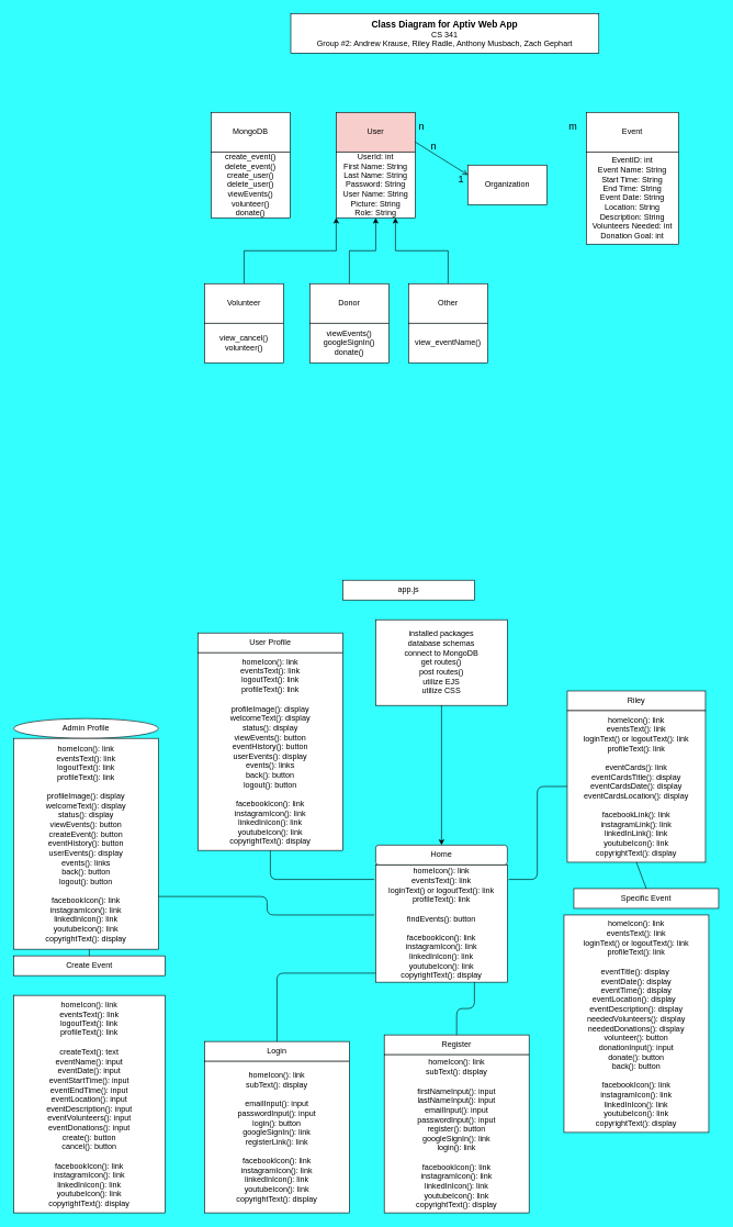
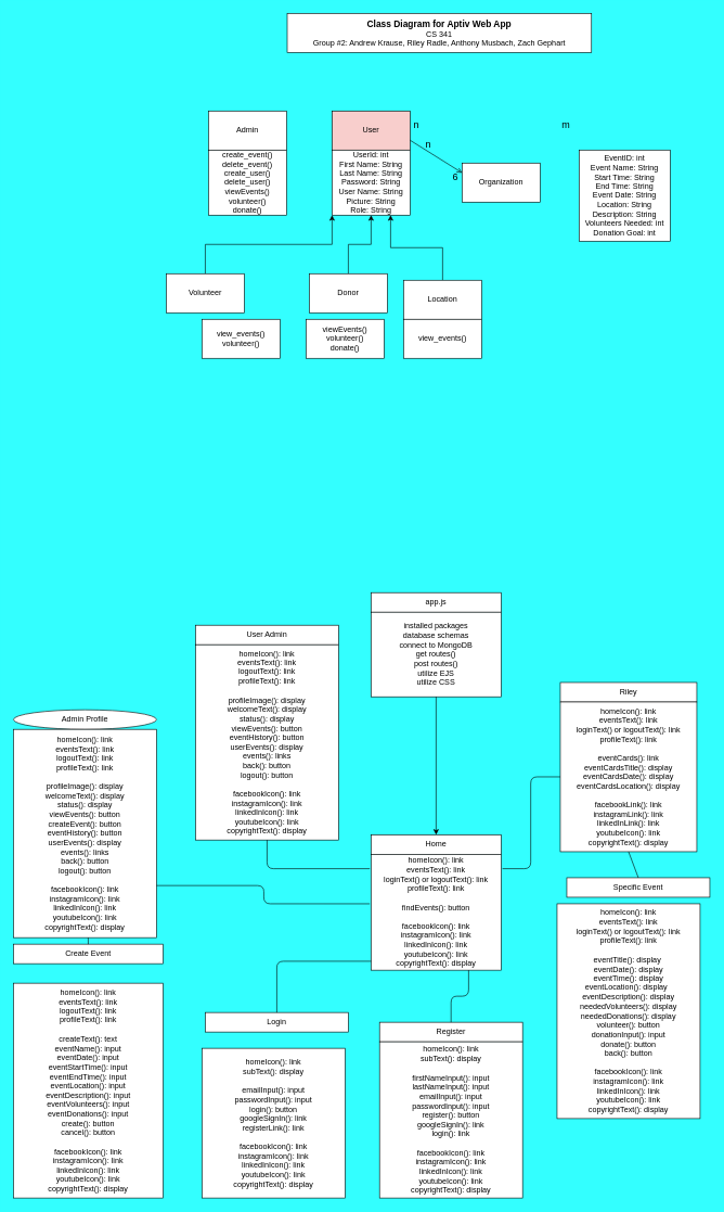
  <mxCell id="0" />
  <mxCell id="1" parent="0" />
  <mxCell id="2" value="User" style="rounded=0;whiteSpace=wrap;html=1;fillColor=#f8cecc;" parent="1" vertex="1"><mxGeometry x="510" y="170" width="120" height="60" as="geometry" /></mxCell>
  <mxCell id="3" value="UserId: int&lt;br&gt;First Name: String&lt;br&gt;Last Name: String&lt;br&gt;Password: String&lt;br&gt;User Name: String&lt;br&gt;Picture: String&lt;br&gt;Role: String" style="rounded=0;whiteSpace=wrap;html=1;" parent="1" vertex="1"><mxGeometry x="510" y="230" width="120" height="100" as="geometry" /></mxCell>
  <mxCell id="4" style="edgeStyle=orthogonalEdgeStyle;rounded=0;orthogonalLoop=1;jettySize=auto;html=1;exitX=0.5;exitY=0;exitDx=0;exitDy=0;entryX=0;entryY=1;entryDx=0;entryDy=0;" parent="1" source="5" target="3" edge="1"><mxGeometry relative="1" as="geometry" /></mxCell>
- <mxCell id="5" value="Volunteer" style="rounded=0;whiteSpace=wrap;html=1;" parent="1" vertex="1"><mxGeometry x="310" y="430" width="120" height="60" as="geometry" /></mxCell>
+ <mxCell id="5" value="Volunteer" style="rounded=0;whiteSpace=wrap;html=1;" parent="1" vertex="1"><mxGeometry x="255" y="420" width="120" height="60" as="geometry" /></mxCell>
  <mxCell id="6" style="edgeStyle=orthogonalEdgeStyle;rounded=0;orthogonalLoop=1;jettySize=auto;html=1;exitX=0.5;exitY=0;exitDx=0;exitDy=0;entryX=0.5;entryY=1;entryDx=0;entryDy=0;" parent="1" source="7" target="3" edge="1"><mxGeometry relative="1" as="geometry"><mxPoint x="440" y="350" as="targetPoint" /></mxGeometry></mxCell>
- <mxCell id="7" value="Donor" style="rounded=0;whiteSpace=wrap;html=1;" parent="1" vertex="1"><mxGeometry x="470" y="430" width="120" height="60" as="geometry" /></mxCell>
+ <mxCell id="7" value="Donor" style="rounded=0;whiteSpace=wrap;html=1;" parent="1" vertex="1"><mxGeometry x="475" y="420" width="120" height="60" as="geometry" /></mxCell>
  <mxCell id="8" style="edgeStyle=orthogonalEdgeStyle;rounded=0;orthogonalLoop=1;jettySize=auto;html=1;exitX=0.5;exitY=0;exitDx=0;exitDy=0;entryX=0.75;entryY=1;entryDx=0;entryDy=0;" parent="1" source="9" target="3" edge="1"><mxGeometry relative="1" as="geometry" /></mxCell>
- <mxCell id="9" value="Other" style="rounded=0;whiteSpace=wrap;html=1;" parent="1" vertex="1"><mxGeometry x="620" y="430" width="120" height="60" as="geometry" /></mxCell>
- <mxCell id="10" value="view_eventName()" style="rounded=0;whiteSpace=wrap;html=1;" parent="1" vertex="1"><mxGeometry x="620" y="490" width="120" height="60" as="geometry" /></mxCell>
- <mxCell id="11" value="viewEvents()&lt;br&gt;googleSignIn()&lt;br&gt;donate()" style="rounded=0;whiteSpace=wrap;html=1;" parent="1" vertex="1"><mxGeometry x="470" y="490" width="120" height="60" as="geometry" /></mxCell>
- <mxCell id="12" value="view_cancel()&lt;br&gt;volunteer()" style="rounded=0;whiteSpace=wrap;html=1;" parent="1" vertex="1"><mxGeometry x="310" y="490" width="120" height="60" as="geometry" /></mxCell>
- <mxCell id="13" value="MongoDB" style="rounded=0;whiteSpace=wrap;html=1;" parent="1" vertex="1"><mxGeometry x="320" y="170" width="120" height="60" as="geometry" /></mxCell>
+ <mxCell id="9" value="Location" style="rounded=0;whiteSpace=wrap;html=1;" parent="1" vertex="1"><mxGeometry x="620" y="430" width="120" height="60" as="geometry" /></mxCell>
+ <mxCell id="10" value="view_events()" style="rounded=0;whiteSpace=wrap;html=1;" parent="1" vertex="1"><mxGeometry x="620" y="490" width="120" height="60" as="geometry" /></mxCell>
+ <mxCell id="11" value="viewEvents()&lt;br&gt;volunteer()&lt;br&gt;donate()" style="rounded=0;whiteSpace=wrap;html=1;" parent="1" vertex="1"><mxGeometry x="470" y="490" width="120" height="60" as="geometry" /></mxCell>
+ <mxCell id="12" value="view_events()&lt;br&gt;volunteer()" style="rounded=0;whiteSpace=wrap;html=1;" parent="1" vertex="1"><mxGeometry x="310" y="490" width="120" height="60" as="geometry" /></mxCell>
+ <mxCell id="13" value="Admin" style="rounded=0;whiteSpace=wrap;html=1;" parent="1" vertex="1"><mxGeometry x="320" y="170" width="120" height="60" as="geometry" /></mxCell>
  <mxCell id="14" value="create_event()&lt;br&gt;delete_event()&lt;br&gt;create_user()&lt;br&gt;delete_user()&lt;br&gt;viewEvents()&lt;br&gt;volunteer()&lt;br&gt;donate()" style="rounded=0;whiteSpace=wrap;html=1;" parent="1" vertex="1"><mxGeometry x="320" y="230" width="120" height="100" as="geometry" /></mxCell>
- <mxCell id="15" value="Event" style="rounded=0;whiteSpace=wrap;html=1;" parent="1" vertex="1"><mxGeometry x="890" y="170" width="140" height="60" as="geometry" /></mxCell>
  <mxCell id="16" value="Organization" style="rounded=0;whiteSpace=wrap;html=1;" parent="1" vertex="1"><mxGeometry x="710" y="250" width="120" height="60" as="geometry" /></mxCell>
  <mxCell id="17" value="EventID: int&lt;br&gt;Event Name: String&lt;br&gt;Start Time: String&lt;br&gt;End Time: String&lt;br&gt;Event Date: String&lt;br&gt;Location: String&lt;br&gt;Description: String&lt;br&gt;Volunteers Needed: int&lt;br&gt;Donation Goal: int" style="rounded=0;whiteSpace=wrap;html=1;" parent="1" vertex="1"><mxGeometry x="890" y="230" width="140" height="140" as="geometry" /></mxCell>
  <mxCell id="18" value="&lt;font style=&quot;font-size: 15px&quot;&gt;m&lt;/font&gt;" style="text;html=1;strokeColor=none;fillColor=none;align=center;verticalAlign=middle;whiteSpace=wrap;rounded=0;" parent="1" vertex="1"><mxGeometry x="850" y="180" width="40" height="20" as="geometry" /></mxCell>
  <mxCell id="19" value="&lt;font style=&quot;font-size: 15px&quot;&gt;n&lt;/font&gt;" style="text;html=1;strokeColor=none;fillColor=none;align=center;verticalAlign=middle;whiteSpace=wrap;rounded=0;" parent="1" vertex="1"><mxGeometry x="620" y="180" width="40" height="20" as="geometry" /></mxCell>
  <mxCell id="20" value="" style="endArrow=open;html=1;exitX=1;exitY=0.75;exitDx=0;exitDy=0;entryX=0;entryY=0.25;entryDx=0;entryDy=0;" parent="1" source="2" target="16" edge="1"><mxGeometry width="50" height="50" relative="1" as="geometry"><mxPoint x="640" y="250" as="sourcePoint" /><mxPoint x="690" y="200" as="targetPoint" /></mxGeometry></mxCell>
  <mxCell id="21" value="&lt;font style=&quot;font-size: 15px&quot;&gt;n&lt;/font&gt;" style="text;html=1;strokeColor=none;fillColor=none;align=center;verticalAlign=middle;whiteSpace=wrap;rounded=0;" parent="1" vertex="1"><mxGeometry x="638" y="210" width="40" height="20" as="geometry" /></mxCell>
- <mxCell id="22" value="&lt;span style=&quot;font-size: 15px&quot;&gt;1&lt;/span&gt;" style="text;html=1;strokeColor=none;fillColor=none;align=center;verticalAlign=middle;whiteSpace=wrap;rounded=0;" parent="1" vertex="1"><mxGeometry x="680" y="260" width="40" height="20" as="geometry" /></mxCell>
+ <mxCell id="22" value="&lt;span style=&quot;font-size: 15px&quot;&gt;6&lt;/span&gt;" style="text;html=1;strokeColor=none;fillColor=none;align=center;verticalAlign=middle;whiteSpace=wrap;rounded=0;" parent="1" vertex="1"><mxGeometry x="680" y="260" width="40" height="20" as="geometry" /></mxCell>
  <mxCell id="23" style="edgeStyle=orthogonalEdgeStyle;rounded=0;orthogonalLoop=1;jettySize=auto;html=1;" parent="1" source="24" target="25" edge="1"><mxGeometry relative="1" as="geometry" /></mxCell>
- <mxCell id="24" value="Home" style="whiteSpace=wrap;html=1;rounded=1;" parent="1" vertex="1"><mxGeometry x="570" y="1282" width="200" height="30" as="geometry" /></mxCell>
+ <mxCell id="24" value="Home" style="rounded=0;whiteSpace=wrap;html=1;" parent="1" vertex="1"><mxGeometry x="570" y="1282" width="200" height="30" as="geometry" /></mxCell>
  <mxCell id="25" value="homeIcon(): link&lt;br&gt;eventsText(): link&lt;br&gt;loginText() or logoutText(): link&lt;br&gt;profileText(): link&lt;br&gt;&lt;br&gt;findEvents(): button&lt;br&gt;&lt;br&gt;facebookIcon(): link&lt;br&gt;instagramIcon(): link&lt;br&gt;linkedInIcon(): link&lt;br&gt;youtubeIcon(): link&lt;br&gt;copyrightText(): display" style="rounded=0;whiteSpace=wrap;html=1;" parent="1" vertex="1"><mxGeometry x="570" y="1312" width="200" height="178" as="geometry" /></mxCell>
  <mxCell id="26" value="Riley" style="rounded=0;whiteSpace=wrap;html=1;" parent="1" vertex="1"><mxGeometry x="861" y="1048" width="210" height="30" as="geometry" /></mxCell>
  <mxCell id="27" value="homeIcon(): link&lt;br&gt;eventsText(): link&lt;br&gt;loginText() or logoutText(): link&lt;br&gt;profileText(): link&lt;br&gt;&lt;br&gt;eventCards(): link&lt;br&gt;eventCardsTitle(): display&lt;br&gt;eventCardsDate(): display&lt;br&gt;eventCardsLocation(): display&lt;br&gt;&lt;br&gt;facebookLink(): link&lt;br&gt;instagramLink(): link&lt;br&gt;linkedInLink(): link&lt;br&gt;youtubeIcon(): link&lt;br&gt;copyrightText(): display" style="rounded=0;whiteSpace=wrap;html=1;" parent="1" vertex="1"><mxGeometry x="861" y="1078" width="210" height="230" as="geometry" /></mxCell>
  <mxCell id="28" value="&lt;font style=&quot;font-size: 14px&quot;&gt;&lt;b&gt;Class Diagram for Aptiv Web App&lt;/b&gt;&lt;/font&gt;&lt;br&gt;CS 341&lt;br&gt;Group #2: Andrew Krause, Riley Radle, Anthony Musbach, Zach Gephart" style="rounded=0;whiteSpace=wrap;html=1;" parent="1" vertex="1"><mxGeometry x="441" y="20" width="468" height="60" as="geometry" /></mxCell>
  <mxCell id="29" value="Specific Event" style="rounded=0;whiteSpace=wrap;html=1;fontStyle=0" parent="1" vertex="1"><mxGeometry x="871" y="1348" width="220" height="30" as="geometry" /></mxCell>
  <mxCell id="30" value="homeIcon(): link&lt;br&gt;eventsText(): link&lt;br&gt;loginText() or logoutText(): link&lt;br&gt;profileText(): link&lt;br&gt;&lt;br&gt;eventTitle(): display&amp;nbsp;&lt;br&gt;eventDate(): display&lt;br&gt;eventTime(): display&lt;br&gt;eventLocation(): display&amp;nbsp;&amp;nbsp;&lt;br&gt;eventDescription(): display&lt;br&gt;neededVolunteers(): display&lt;br&gt;neededDonations(): display&lt;br&gt;volunteer(): button&lt;br&gt;donationInput(): input&lt;br&gt;donate(): button&lt;br&gt;back(): button&lt;br&gt;&lt;br&gt;facebookIcon(): link&lt;br&gt;instagramIcon(): link&lt;br&gt;linkedInIcon(): link&lt;br&gt;youtubeIcon(): link&lt;br&gt;copyrightText(): display" style="rounded=0;whiteSpace=wrap;html=1;fontStyle=0" parent="1" vertex="1"><mxGeometry x="856" y="1388" width="220" height="330" as="geometry" /></mxCell>
  <mxCell id="31" value="Create Event" style="rounded=0;whiteSpace=wrap;html=1;" parent="1" vertex="1"><mxGeometry x="20" y="1450" width="230" height="30" as="geometry" /></mxCell>
  <mxCell id="32" value="homeIcon(): link&lt;br&gt;eventsText(): link&lt;br&gt;logoutText(): link&lt;br&gt;profileText(): link&lt;br&gt;&lt;br&gt;createText(): text&lt;br&gt;eventName(): input&lt;br&gt;eventDate(): input&lt;br&gt;eventStartTime(): input&lt;br&gt;eventEndTime(): input&lt;br&gt;eventLocation(): input&lt;br&gt;eventDescription(): input&lt;br&gt;eventVolunteers(): input&lt;br&gt;eventDonations(): input&lt;br&gt;create(): button&lt;br&gt;cancel(): button&lt;br&gt;&lt;br&gt;facebookIcon(): link&lt;br&gt;instagramIcon(): link&lt;br&gt;linkedInIcon(): link&lt;br&gt;youtubeIcon(): link&lt;br&gt;copyrightText(): display" style="rounded=0;whiteSpace=wrap;html=1;" parent="1" vertex="1"><mxGeometry x="20" y="1510" width="230" height="330" as="geometry" /></mxCell>
  <mxCell id="33" value="" style="endArrow=none;html=1;rounded=1;entryX=0.5;entryY=1;entryDx=0;entryDy=0;exitX=0.5;exitY=0;exitDx=0;exitDy=0;" parent="1" source="29" target="27" edge="1"><mxGeometry width="50" height="50" relative="1" as="geometry"><mxPoint x="966" y="1368" as="sourcePoint" /><mxPoint x="936" y="1338" as="targetPoint" /></mxGeometry></mxCell>
- <mxCell id="34" value="app.js" style="rounded=0;whiteSpace=wrap;html=1;" parent="1" vertex="1"><mxGeometry x="520" y="880" width="200" height="30" as="geometry" /></mxCell>
+ <mxCell id="34" value="app.js" style="rounded=0;whiteSpace=wrap;html=1;" parent="1" vertex="1"><mxGeometry x="570" y="910" width="200" height="30" as="geometry" /></mxCell>
  <mxCell id="35" value="installed packages&lt;br&gt;database schemas&lt;br&gt;connect to MongoDB&lt;br&gt;get routes()&lt;br&gt;post routes()&lt;br&gt;utilize EJS&lt;br&gt;utilize CSS" style="rounded=0;whiteSpace=wrap;html=1;" parent="1" vertex="1"><mxGeometry x="570" y="940" width="200" height="130" as="geometry" /></mxCell>
  <mxCell id="36" value="" style="endArrow=classic;html=1;rounded=1;exitX=0.5;exitY=1;exitDx=0;exitDy=0;" parent="1" source="35" target="24" edge="1"><mxGeometry width="50" height="50" relative="1" as="geometry"><mxPoint x="630" y="1100" as="sourcePoint" /><mxPoint x="669" y="1280" as="targetPoint" /></mxGeometry></mxCell>
- <mxCell id="37" value="Login" style="rounded=0;whiteSpace=wrap;html=1;" parent="1" vertex="1"><mxGeometry x="310" y="1580" width="220" height="30" as="geometry" /></mxCell>
+ <mxCell id="37" value="Login" style="rounded=0;whiteSpace=wrap;html=1;" parent="1" vertex="1"><mxGeometry x="315" y="1555" width="220" height="30" as="geometry" /></mxCell>
  <mxCell id="38" value="homeIcon(): link&lt;br&gt;subText(): display&lt;br&gt;&lt;br&gt;emailInput(): input&lt;br&gt;passwordInput(): input&lt;br&gt;login(): button&lt;br&gt;googleSignIn(): link&lt;br&gt;registerLink(): link&lt;br&gt;&lt;br&gt;facebookIcon(): link&lt;br&gt;instagramIcon(): link&lt;br&gt;linkedInIcon(): link&lt;br&gt;youtubeIcon(): link&lt;br&gt;copyrightText(): display" style="rounded=0;whiteSpace=wrap;html=1;" parent="1" vertex="1"><mxGeometry x="310" y="1610" width="220" height="230" as="geometry" /></mxCell>
  <mxCell id="39" value="Register" style="rounded=0;whiteSpace=wrap;html=1;" parent="1" vertex="1"><mxGeometry x="583" y="1570" width="220" height="30" as="geometry" /></mxCell>
  <mxCell id="40" value="homeIcon(): link&lt;br&gt;subText(): display&lt;br&gt;&lt;br&gt;firstNameInput(): input&lt;br&gt;lastNameInput(): input&lt;br&gt;emailInput(): input&lt;br&gt;passwordInput(): input&lt;br&gt;register(): button&lt;br&gt;googleSignIn(): link&lt;br&gt;login(): link&lt;br&gt;&lt;br&gt;facebookIcon(): link&lt;br&gt;instagramIcon(): link&lt;br&gt;linkedInIcon(): link&lt;br&gt;youtubeIcon(): link&lt;br&gt;copyrightText(): display" style="rounded=0;whiteSpace=wrap;html=1;" parent="1" vertex="1"><mxGeometry x="583" y="1600" width="220" height="240" as="geometry" /></mxCell>
  <mxCell id="41" value="" style="endArrow=none;html=1;rounded=1;entryX=0;entryY=0.5;entryDx=0;entryDy=0;edgeStyle=orthogonalEdgeStyle;exitX=1.01;exitY=0.124;exitDx=0;exitDy=0;exitPerimeter=0;" parent="1" source="25" target="27" edge="1"><mxGeometry width="50" height="50" relative="1" as="geometry"><mxPoint x="780" y="1190" as="sourcePoint" /><mxPoint x="890" y="1160" as="targetPoint" /></mxGeometry></mxCell>
  <mxCell id="42" value="" style="endArrow=none;html=1;rounded=1;entryX=0.5;entryY=0;entryDx=0;entryDy=0;edgeStyle=orthogonalEdgeStyle;exitX=0.75;exitY=1;exitDx=0;exitDy=0;" parent="1" source="25" target="39" edge="1"><mxGeometry width="50" height="50" relative="1" as="geometry"><mxPoint x="410" y="1759.872" as="sourcePoint" /><mxPoint x="603" y="1605.8" as="targetPoint" /></mxGeometry></mxCell>
  <mxCell id="43" value="" style="endArrow=none;html=1;rounded=1;edgeStyle=orthogonalEdgeStyle;exitX=0;exitY=0.923;exitDx=0;exitDy=0;exitPerimeter=0;entryX=0.5;entryY=0;entryDx=0;entryDy=0;" parent="1" source="25" target="37" edge="1"><mxGeometry width="50" height="50" relative="1" as="geometry"><mxPoint x="430" y="1500" as="sourcePoint" /><mxPoint x="530" y="1780" as="targetPoint" /></mxGeometry></mxCell>
- <mxCell id="44" value="User Profile" style="rounded=0;whiteSpace=wrap;html=1;" parent="1" vertex="1"><mxGeometry x="300" y="960" width="220" height="30" as="geometry" /></mxCell>
+ <mxCell id="44" value="User Admin" style="rounded=0;whiteSpace=wrap;html=1;" parent="1" vertex="1"><mxGeometry x="300" y="960" width="220" height="30" as="geometry" /></mxCell>
  <mxCell id="45" value="homeIcon(): link&lt;br&gt;eventsText(): link&lt;br&gt;logoutText(): link&lt;br&gt;profileText(): link&lt;br&gt;&lt;br&gt;profileImage(): display&lt;br&gt;welcomeText(): display&lt;br&gt;status(): display&lt;br&gt;viewEvents(): button&lt;br&gt;eventHistory(): button&lt;br&gt;userEvents(): display&lt;br&gt;events(): links&lt;br&gt;back(): button&lt;br&gt;logout(): button&lt;br&gt;&lt;br&gt;facebookIcon(): link&lt;br&gt;instagramIcon(): link&lt;br&gt;linkedInIcon(): link&lt;br&gt;youtubeIcon(): link&lt;br&gt;copyrightText(): display" style="rounded=0;whiteSpace=wrap;html=1;" parent="1" vertex="1"><mxGeometry x="300" y="990" width="220" height="300" as="geometry" /></mxCell>
  <mxCell id="46" value="" style="endArrow=none;html=1;rounded=1;edgeStyle=orthogonalEdgeStyle;exitX=-0.01;exitY=0.124;exitDx=0;exitDy=0;exitPerimeter=0;entryX=0.5;entryY=1;entryDx=0;entryDy=0;" parent="1" source="25" target="45" edge="1"><mxGeometry width="50" height="50" relative="1" as="geometry"><mxPoint x="310" y="1360.004" as="sourcePoint" /><mxPoint x="270" y="1503.71" as="targetPoint" /></mxGeometry></mxCell>
  <mxCell id="47" value="Admin Profile" style="ellipse;whiteSpace=wrap;html=1;" parent="1" vertex="1"><mxGeometry x="20" y="1090" width="220" height="30" as="geometry" /></mxCell>
  <mxCell id="48" value="homeIcon(): link&lt;br&gt;eventsText(): link&lt;br&gt;logoutText(): link&lt;br&gt;profileText(): link&lt;br&gt;&lt;br&gt;profileImage(): display&lt;br&gt;welcomeText(): display&lt;br&gt;status(): display&lt;br&gt;viewEvents(): button&lt;br&gt;createEvent(): button&lt;br&gt;eventHistory(): button&lt;br&gt;userEvents(): display&lt;br&gt;events(): links&lt;br&gt;back(): button&lt;br&gt;logout(): button&lt;br&gt;&lt;br&gt;facebookIcon(): link&lt;br&gt;instagramIcon(): link&lt;br&gt;linkedInIcon(): link&lt;br&gt;youtubeIcon(): link&lt;br&gt;copyrightText(): display" style="rounded=0;whiteSpace=wrap;html=1;" parent="1" vertex="1"><mxGeometry x="20" y="1120" width="220" height="320" as="geometry" /></mxCell>
  <mxCell id="49" value="" style="endArrow=none;html=1;rounded=1;edgeStyle=orthogonalEdgeStyle;exitX=-0.01;exitY=0.427;exitDx=0;exitDy=0;exitPerimeter=0;entryX=1;entryY=0.75;entryDx=0;entryDy=0;" parent="1" source="25" target="48" edge="1"><mxGeometry width="50" height="50" relative="1" as="geometry"><mxPoint x="480" y="1390.004" as="sourcePoint" /><mxPoint x="440" y="1533.71" as="targetPoint" /></mxGeometry></mxCell>
  <mxCell id="50" value="" style="endArrow=none;html=1;rounded=1;edgeStyle=orthogonalEdgeStyle;exitX=0.522;exitY=1;exitDx=0;exitDy=0;exitPerimeter=0;entryX=0.5;entryY=0;entryDx=0;entryDy=0;" parent="1" source="48" target="31" edge="1"><mxGeometry width="50" height="50" relative="1" as="geometry"><mxPoint x="155" y="1453.154" as="sourcePoint" /><mxPoint x="135" y="1460" as="targetPoint" /></mxGeometry></mxCell>
